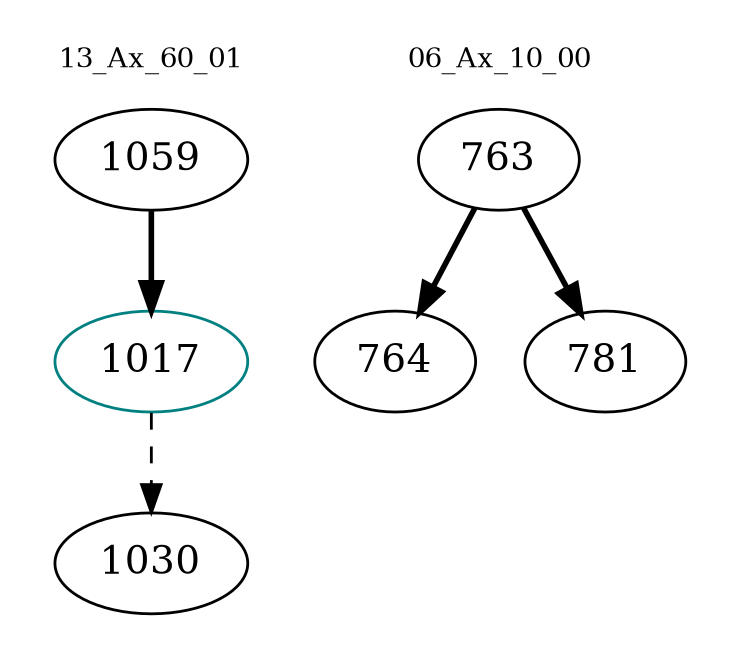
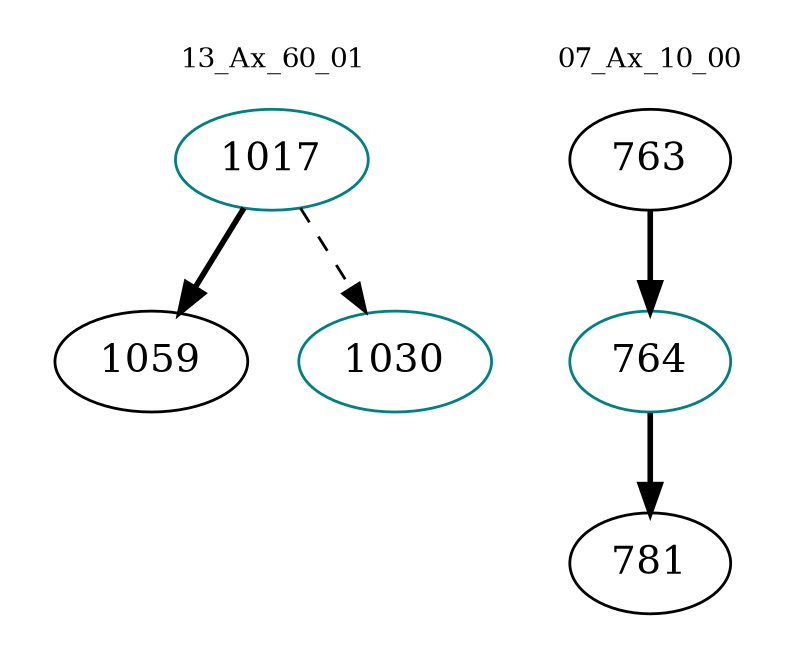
  digraph {
    node [color=teal]
    edge [color=black style=bold]
    n1 [label=1017]
    n2 [color=black label=1059]
-   n3 [color=black label=1030]
+   n3 [label=1030]
    n4 [color=black label=763]
-   n5 [color=black label=764]
+   n5 [label=764]
    n6 [color=black label=781]
    subgraph cluster_1 {
      color=white
      fontsize=10
      label="13_Ax_60_01"
      n1
      n2
      n3
    }
    subgraph cluster_2 {
      color=white
      fontsize=10
-     label="06_Ax_10_00"
+     label="07_Ax_10_00"
      n4
      n5
      n6
    }
-   n2 -> n1
+   n1 -> n2
    n1 -> n3 [style=dashed]
    n4 -> n5
-   n4 -> n6
+   n5 -> n6
  }
